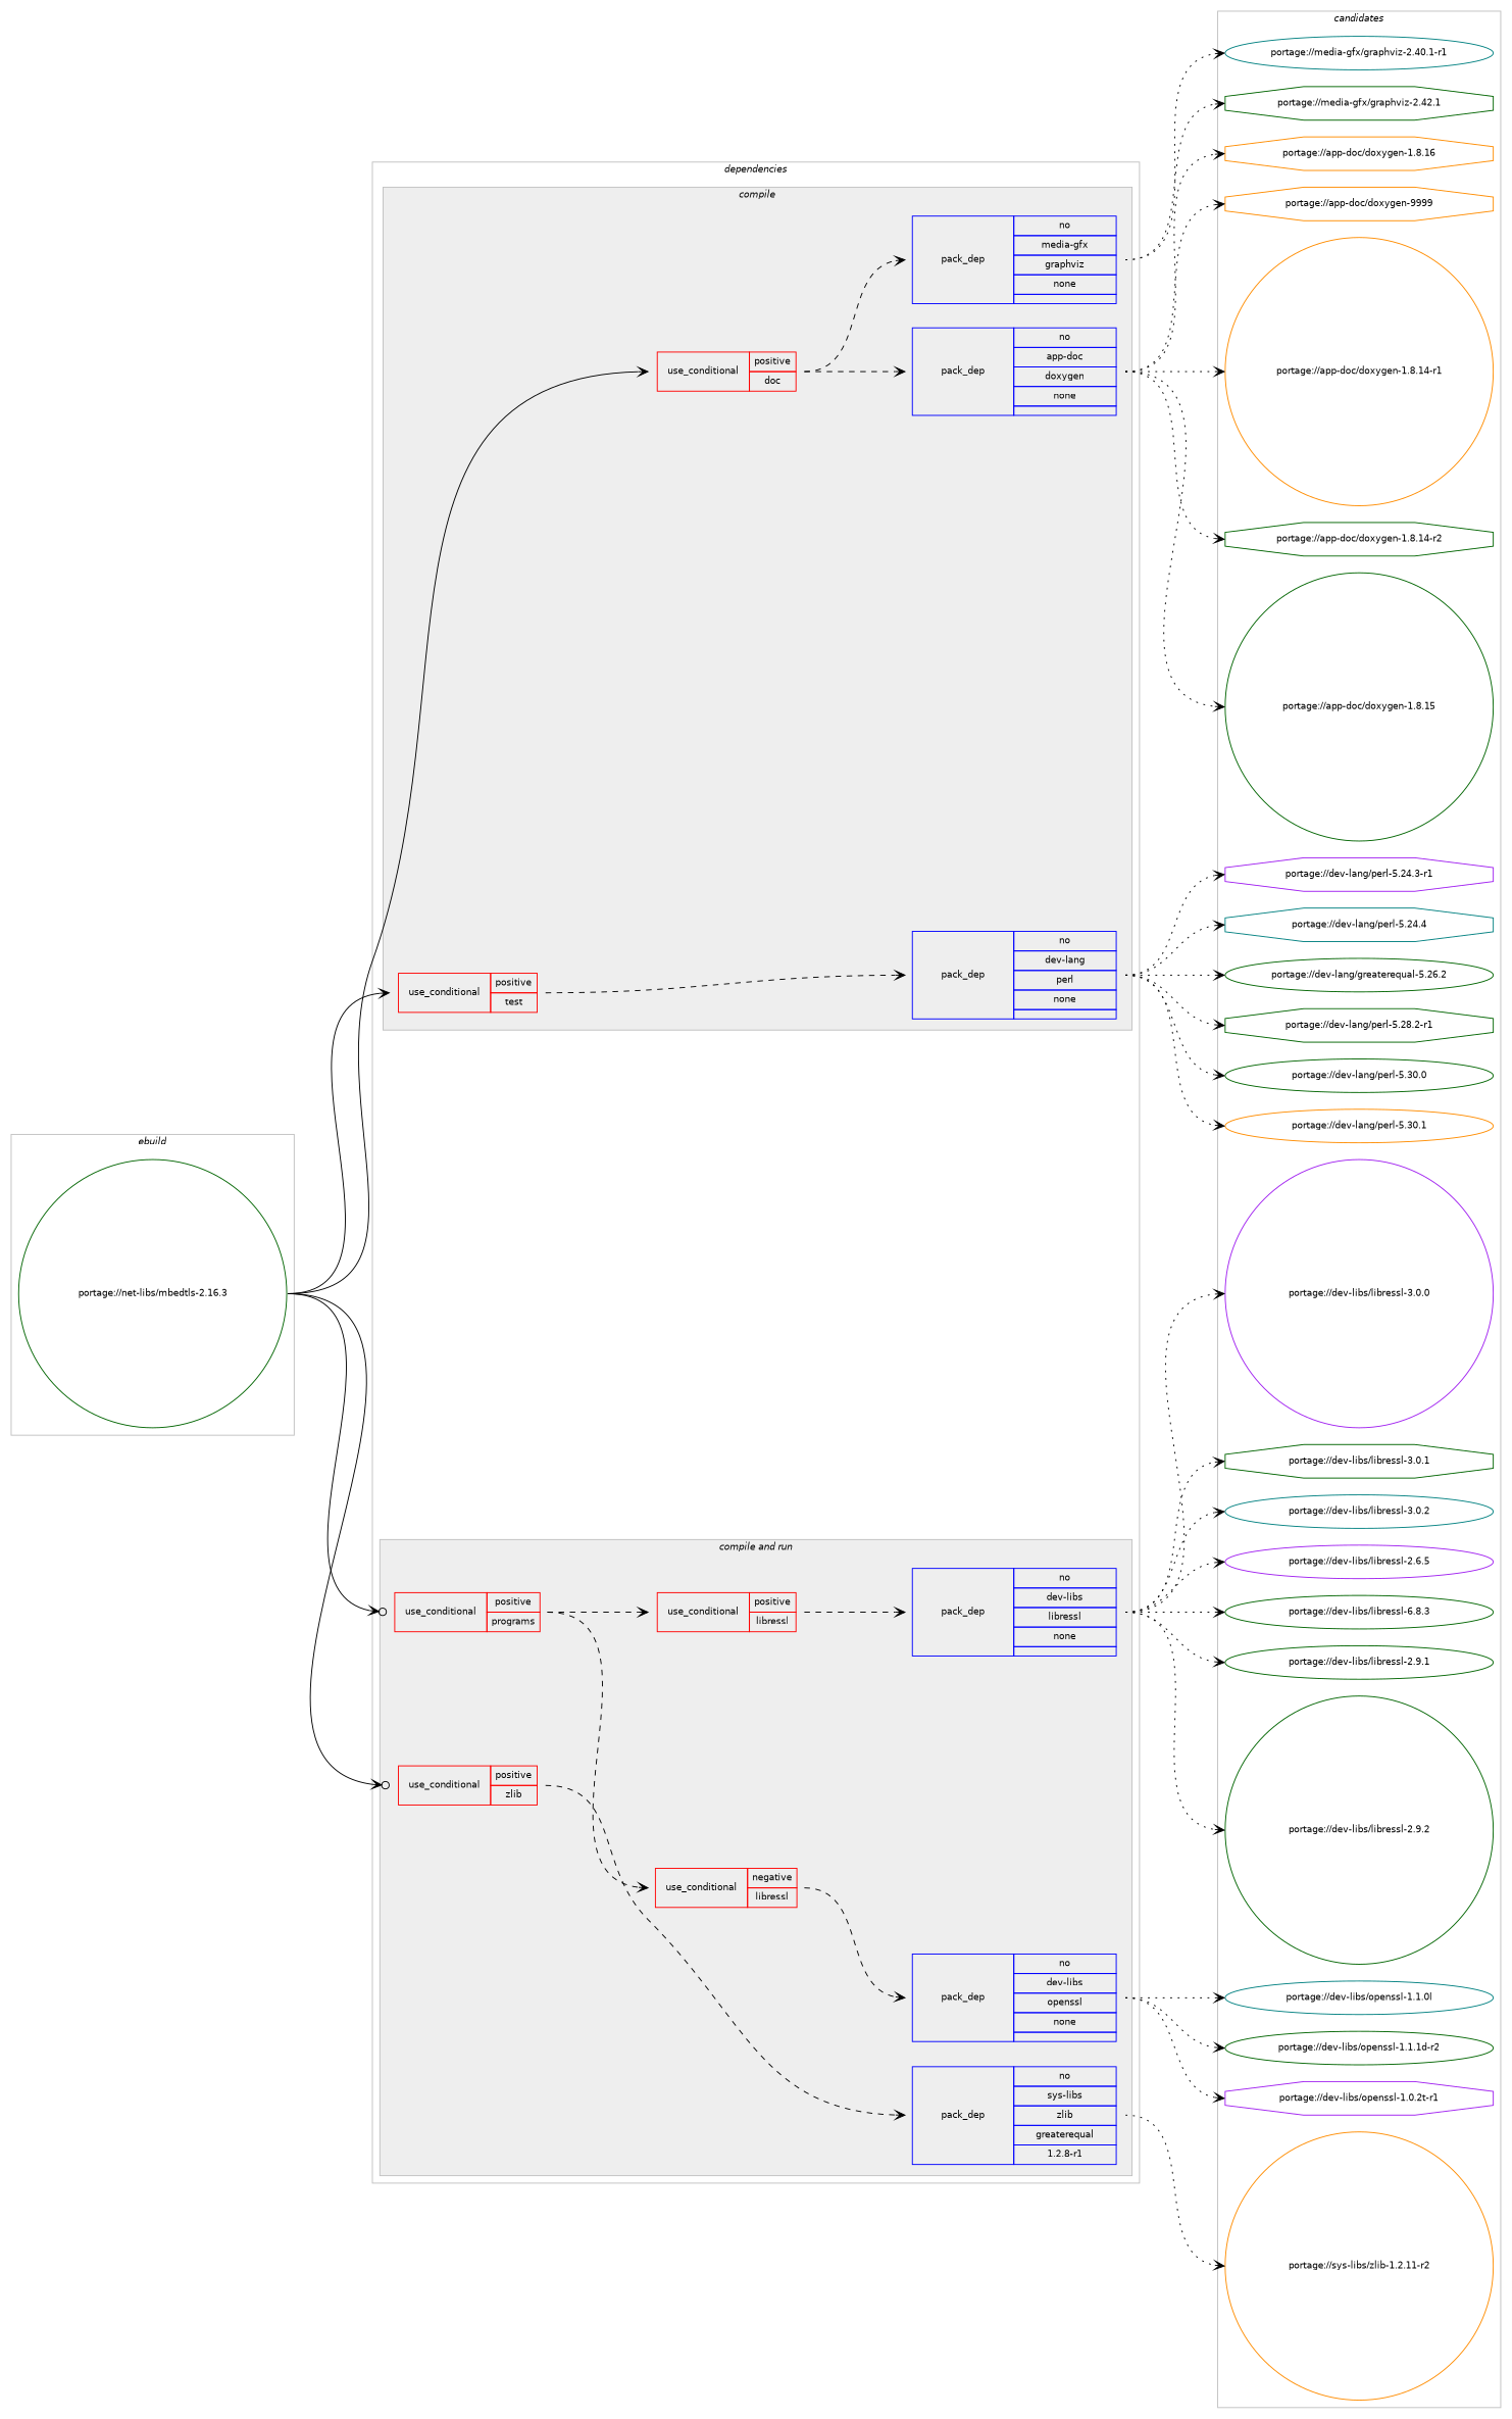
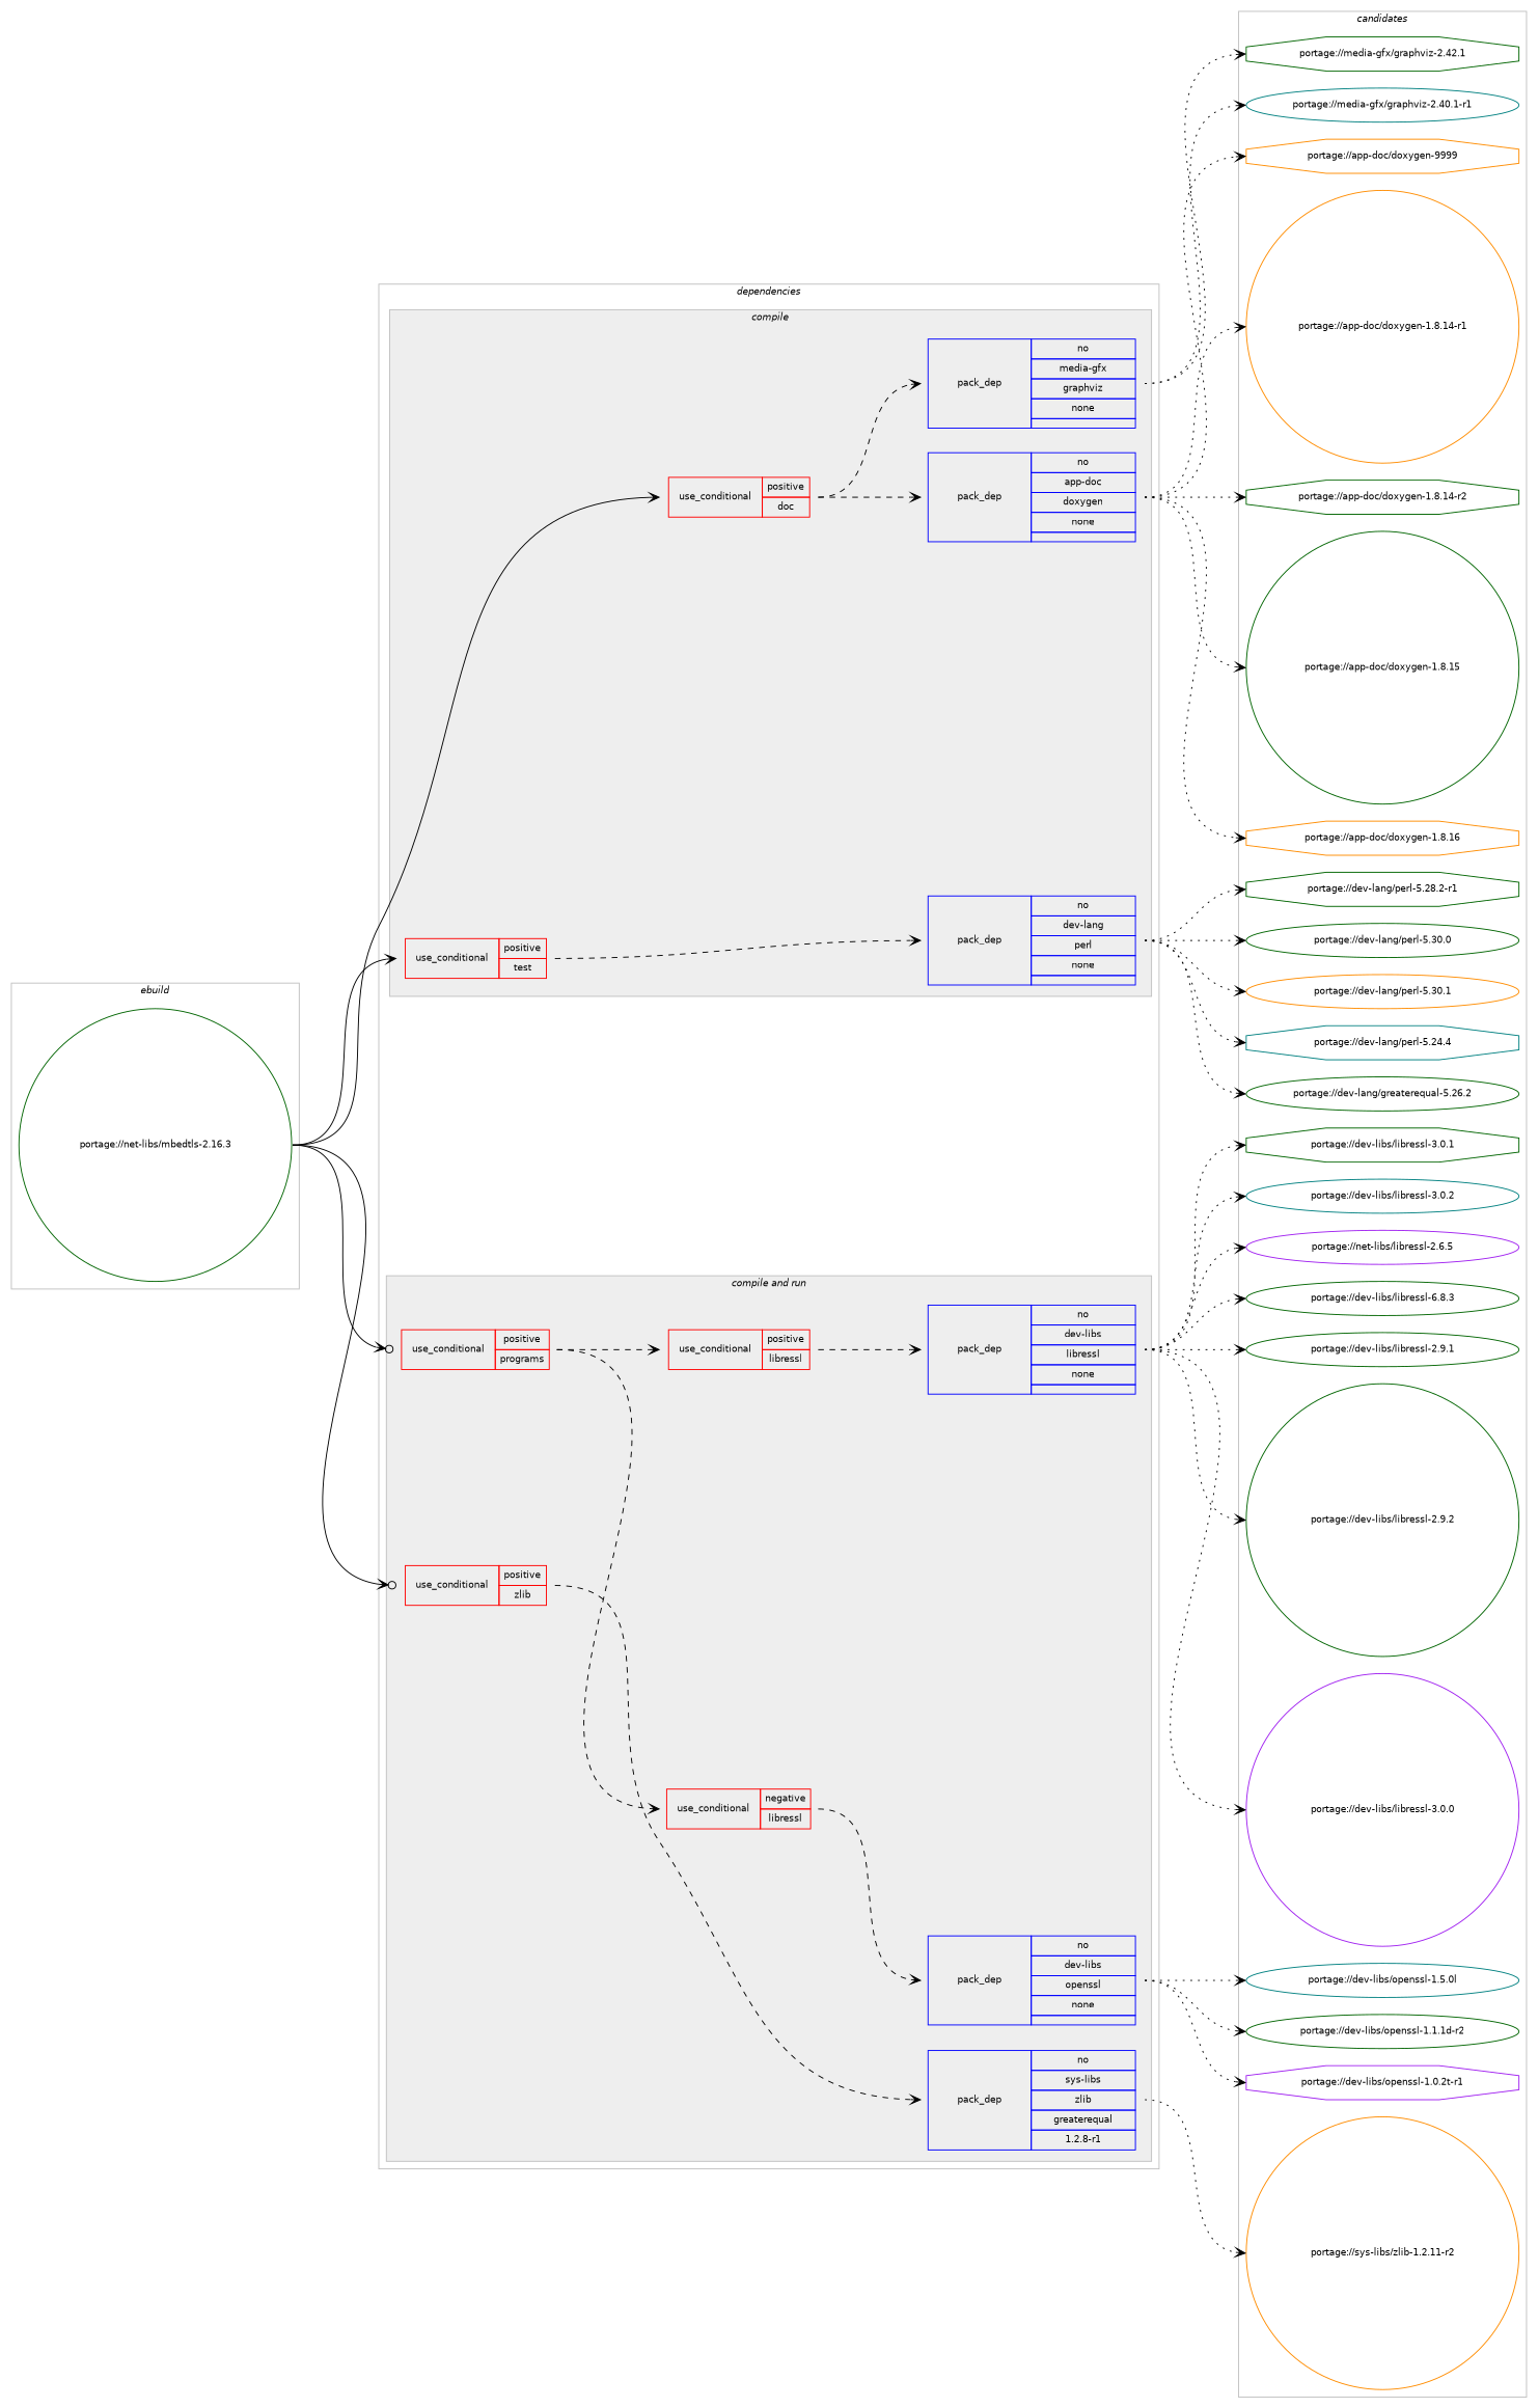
  digraph {
    compound=true
    concentrate=true
    fontname=Helvetica
    fontsize=10
    newrank=true
    rankdir=LR
    ranksep=1.5
    node [color=darkgreen fontname=Helvetica fontsize=10 shape=none]
    edge [arrowhead=vee headport=w style=dotted tailport=e weight=100]
    n1 [label="portage://net-libs/mbedtls-2.16.3" shape=circle width=4]
    n2 [color=blue label=<<TABLE BORDER="0" CELLBORDER="1" CELLSPACING="0" CELLPADDING="4" WIDTH="220"><TR><TD ROWSPAN="6" CELLPADDING="30">pack_dep</TD></TR><TR><TD WIDTH="110">no</TD></TR><TR><TD>app-doc</TD></TR><TR><TD>doxygen</TD></TR><TR><TD>none</TD></TR><TR><TD></TD></TR></TABLE>>]
    n3 [color=blue label=<<TABLE BORDER="0" CELLBORDER="1" CELLSPACING="0" CELLPADDING="4" WIDTH="220"><TR><TD ROWSPAN="6" CELLPADDING="30">pack_dep</TD></TR><TR><TD WIDTH="110">no</TD></TR><TR><TD>media-gfx</TD></TR><TR><TD>graphviz</TD></TR><TR><TD>none</TD></TR><TR><TD></TD></TR></TABLE>>]
    n4 [color=red label=<<TABLE BORDER="0" CELLBORDER="1" CELLSPACING="0" CELLPADDING="4"><TR><TD ROWSPAN="3" CELLPADDING="10">use_conditional</TD></TR><TR><TD>positive</TD></TR><TR><TD>doc</TD></TR></TABLE>>]
    n5 [color=blue label=<<TABLE BORDER="0" CELLBORDER="1" CELLSPACING="0" CELLPADDING="4" WIDTH="220"><TR><TD ROWSPAN="6" CELLPADDING="30">pack_dep</TD></TR><TR><TD WIDTH="110">no</TD></TR><TR><TD>dev-lang</TD></TR><TR><TD>perl</TD></TR><TR><TD>none</TD></TR><TR><TD></TD></TR></TABLE>>]
    n6 [color=red label=<<TABLE BORDER="0" CELLBORDER="1" CELLSPACING="0" CELLPADDING="4"><TR><TD ROWSPAN="3" CELLPADDING="10">use_conditional</TD></TR><TR><TD>positive</TD></TR><TR><TD>test</TD></TR></TABLE>>]
    n7 [color=blue label=<<TABLE BORDER="0" CELLBORDER="1" CELLSPACING="0" CELLPADDING="4" WIDTH="220"><TR><TD ROWSPAN="6" CELLPADDING="30">pack_dep</TD></TR><TR><TD WIDTH="110">no</TD></TR><TR><TD>dev-libs</TD></TR><TR><TD>openssl</TD></TR><TR><TD>none</TD></TR><TR><TD></TD></TR></TABLE>>]
    n8 [color=red label=<<TABLE BORDER="0" CELLBORDER="1" CELLSPACING="0" CELLPADDING="4"><TR><TD ROWSPAN="3" CELLPADDING="10">use_conditional</TD></TR><TR><TD>negative</TD></TR><TR><TD>libressl</TD></TR></TABLE>>]
    n9 [color=blue label=<<TABLE BORDER="0" CELLBORDER="1" CELLSPACING="0" CELLPADDING="4" WIDTH="220"><TR><TD ROWSPAN="6" CELLPADDING="30">pack_dep</TD></TR><TR><TD WIDTH="110">no</TD></TR><TR><TD>dev-libs</TD></TR><TR><TD>libressl</TD></TR><TR><TD>none</TD></TR><TR><TD></TD></TR></TABLE>>]
    n10 [color=red label=<<TABLE BORDER="0" CELLBORDER="1" CELLSPACING="0" CELLPADDING="4"><TR><TD ROWSPAN="3" CELLPADDING="10">use_conditional</TD></TR><TR><TD>positive</TD></TR><TR><TD>libressl</TD></TR></TABLE>>]
    n11 [color=red label=<<TABLE BORDER="0" CELLBORDER="1" CELLSPACING="0" CELLPADDING="4"><TR><TD ROWSPAN="3" CELLPADDING="10">use_conditional</TD></TR><TR><TD>positive</TD></TR><TR><TD>programs</TD></TR></TABLE>>]
    n12 [color=blue label=<<TABLE BORDER="0" CELLBORDER="1" CELLSPACING="0" CELLPADDING="4" WIDTH="220"><TR><TD ROWSPAN="6" CELLPADDING="30">pack_dep</TD></TR><TR><TD WIDTH="110">no</TD></TR><TR><TD>sys-libs</TD></TR><TR><TD>zlib</TD></TR><TR><TD>greaterequal</TD></TR><TR><TD>1.2.8-r1</TD></TR></TABLE>>]
    n13 [color=red label=<<TABLE BORDER="0" CELLBORDER="1" CELLSPACING="0" CELLPADDING="4"><TR><TD ROWSPAN="3" CELLPADDING="10">use_conditional</TD></TR><TR><TD>positive</TD></TR><TR><TD>zlib</TD></TR></TABLE>>]
    n14 [color=darkorange label="portage://app-doc/doxygen-1.8.14-r1" shape=circle width=4]
    n15 [label="portage://app-doc/doxygen-1.8.14-r2" shape=octagon width=4]
    n16 [label="portage://app-doc/doxygen-1.8.15" shape=circle width=4]
    n17 [color=darkorange label="portage://app-doc/doxygen-1.8.16" shape=octagon width=4]
    n18 [color=darkorange label="portage://app-doc/doxygen-9999" shape=octagon width=4]
    n19 [color=teal label="portage://media-gfx/graphviz-2.40.1-r1" shape=ellipse width=4]
    n20 [label="portage://media-gfx/graphviz-2.42.1" shape=octagon width=4]
    n21 [color=purple label="portage://dev-libs/openssl-1.0.2t-r1" shape=octagon width=4]
-   n22 [color=teal label="portage://dev-libs/openssl-1.1.0l" shape=ellipse width=4]
+   n22 [color=teal label="portage://dev-libs/openssl-1.5.0l" shape=ellipse width=4]
    n23 [label="portage://dev-libs/openssl-1.1.1d-r2" shape=ellipse width=4]
-   n24 [color=purple label="portage://dev-lang/perl-5.24.3-r1" shape=octagon width=4]
    n25 [color=teal label="portage://dev-lang/perl-5.24.4" shape=octagon width=4]
    n26 [label="portage://dev-lang/greaterequal-5.26.2" shape=ellipse width=4]
    n27 [label="portage://dev-lang/perl-5.28.2-r1" shape=octagon width=4]
    n28 [label="portage://dev-lang/perl-5.30.0" shape=ellipse width=4]
    n29 [color=darkorange label="portage://dev-lang/perl-5.30.1" shape=ellipse width=4]
-   n30 [color=purple label="portage://dev-libs/libressl-2.6.5" shape=ellipse width=4]
+   n30 [color=purple label="portage://net-libs/libressl-2.6.5" shape=ellipse width=4]
    n31 [label="portage://dev-libs/libressl-6.8.3" shape=ellipse width=4]
    n32 [label="portage://dev-libs/libressl-2.9.1" shape=ellipse width=4]
    n33 [label="portage://dev-libs/libressl-2.9.2" shape=circle width=4]
    n34 [color=purple label="portage://dev-libs/libressl-3.0.0" shape=circle width=4]
    n35 [label="portage://dev-libs/libressl-3.0.1" shape=octagon width=4]
    n36 [color=teal label="portage://dev-libs/libressl-3.0.2" shape=ellipse width=4]
    n37 [color=darkorange label="portage://sys-libs/zlib-1.2.11-r2" shape=circle width=4]
    subgraph cluster_1 {
      color=gray
      label=<<i>ebuild</i>>
      rank=same
      n1
    }
    subgraph cluster_2 {
      color=gray
      label=<<i>dependencies</i>>
      subgraph cluster_3 {
        color=gray
        fillcolor="#eeeeee"
        label=<<i>compile</i>>
        style=filled
        subgraph sub_4 {
          color=gray
          fillcolor="#eeeeee"
          label=<<i>compile</i>>
          style=filled
          n4
          subgraph sub_5 {
            color=gray
            fillcolor="#eeeeee"
            label=<<i>compile</i>>
            style=filled
            n2
          }
          subgraph sub_6 {
            color=gray
            fillcolor="#eeeeee"
            label=<<i>compile</i>>
            style=filled
            n3
          }
        }
        subgraph sub_7 {
          color=gray
          fillcolor="#eeeeee"
          label=<<i>compile</i>>
          style=filled
          n6
          subgraph sub_8 {
            color=gray
            fillcolor="#eeeeee"
            label=<<i>compile</i>>
            style=filled
            n5
          }
        }
      }
      subgraph cluster_9 {
        color=gray
        fillcolor="#eeeeee"
        label=<<i>compile and run</i>>
        style=filled
        subgraph sub_10 {
          color=gray
          fillcolor="#eeeeee"
          label=<<i>compile and run</i>>
          style=filled
          n11
          subgraph sub_11 {
            color=gray
            fillcolor="#eeeeee"
            label=<<i>compile and run</i>>
            style=filled
            n8
            subgraph sub_12 {
              color=gray
              fillcolor="#eeeeee"
              label=<<i>compile and run</i>>
              style=filled
              n7
            }
          }
          subgraph sub_13 {
            color=gray
            fillcolor="#eeeeee"
            label=<<i>compile and run</i>>
            style=filled
            n10
            subgraph sub_14 {
              color=gray
              fillcolor="#eeeeee"
              label=<<i>compile and run</i>>
              style=filled
              n9
            }
          }
        }
        subgraph sub_15 {
          color=gray
          fillcolor="#eeeeee"
          label=<<i>compile and run</i>>
          style=filled
          n13
          subgraph sub_16 {
            color=gray
            fillcolor="#eeeeee"
            label=<<i>compile and run</i>>
            style=filled
            n12
          }
        }
      }
      subgraph cluster_17 {
        color=gray
        fillcolor="#eeeeee"
        label=<<i>run</i>>
        style=filled
      }
    }
    subgraph cluster_18 {
      color=gray
      label=<<i>candidates</i>>
      rank=same
      subgraph sub_19 {
        color=black
        label=<<i>candidates</i>>
        nodesep=1
        rank=same
        n14
        n15
        n16
        n17
        n18
      }
      subgraph sub_20 {
        color=black
        label=<<i>candidates</i>>
        nodesep=1
        rank=same
        n19
        n20
      }
      subgraph sub_21 {
        color=black
        label=<<i>candidates</i>>
        nodesep=1
        rank=same
        n21
        n22
        n23
      }
      subgraph sub_22 {
        color=black
        label=<<i>candidates</i>>
        nodesep=1
        rank=same
-       n24
        n25
        n26
        n27
        n28
        n29
      }
      subgraph sub_23 {
        color=black
        label=<<i>candidates</i>>
        nodesep=1
        rank=same
        n30
        n31
        n32
        n33
        n34
        n35
        n36
      }
      subgraph sub_24 {
        color=black
        label=<<i>candidates</i>>
        nodesep=1
        rank=same
        n37
      }
    }
    n1 -> n4 [style=solid weight=20]
    n1 -> n6 [style=solid weight=20]
    n1 -> n11 [arrowhead=odotvee style=solid weight=20]
    n1 -> n13 [arrowhead=odotvee style=solid weight=20]
    n2 -> n14
    n2 -> n15
    n2 -> n16
    n2 -> n17
    n2 -> n18
    n3 -> n19
    n3 -> n20
    n4 -> n2 [style=dashed weight=20]
    n4 -> n3 [style=dashed weight=20]
-   n5 -> n24
    n5 -> n25
    n5 -> n26
    n5 -> n27
    n5 -> n28
    n5 -> n29
    n6 -> n5 [style=dashed weight=20]
    n7 -> n21
    n7 -> n22
    n7 -> n23
    n8 -> n7 [style=dashed weight=20]
    n9 -> n30
    n9 -> n31
    n9 -> n32
    n9 -> n33
    n9 -> n34
    n9 -> n35
    n9 -> n36
    n10 -> n9 [style=dashed weight=20]
    n11 -> n8 [style=dashed weight=20]
    n11 -> n10 [style=dashed weight=20]
    n12 -> n37
    n13 -> n12 [style=dashed weight=20]
  }
